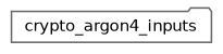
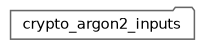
  digraph {
    rankdir=LR
-   n1 [color=grey40 fillcolor=white fontname=Helvetica fontsize=10 height=0.2 label=crypto_argon4_inputs shape=folder style=filled width=0.4]
+   n1 [color=grey40 fillcolor=white fontname=Helvetica fontsize=10 height=0.2 label=crypto_argon2_inputs shape=folder style=filled width=0.4]
  }
